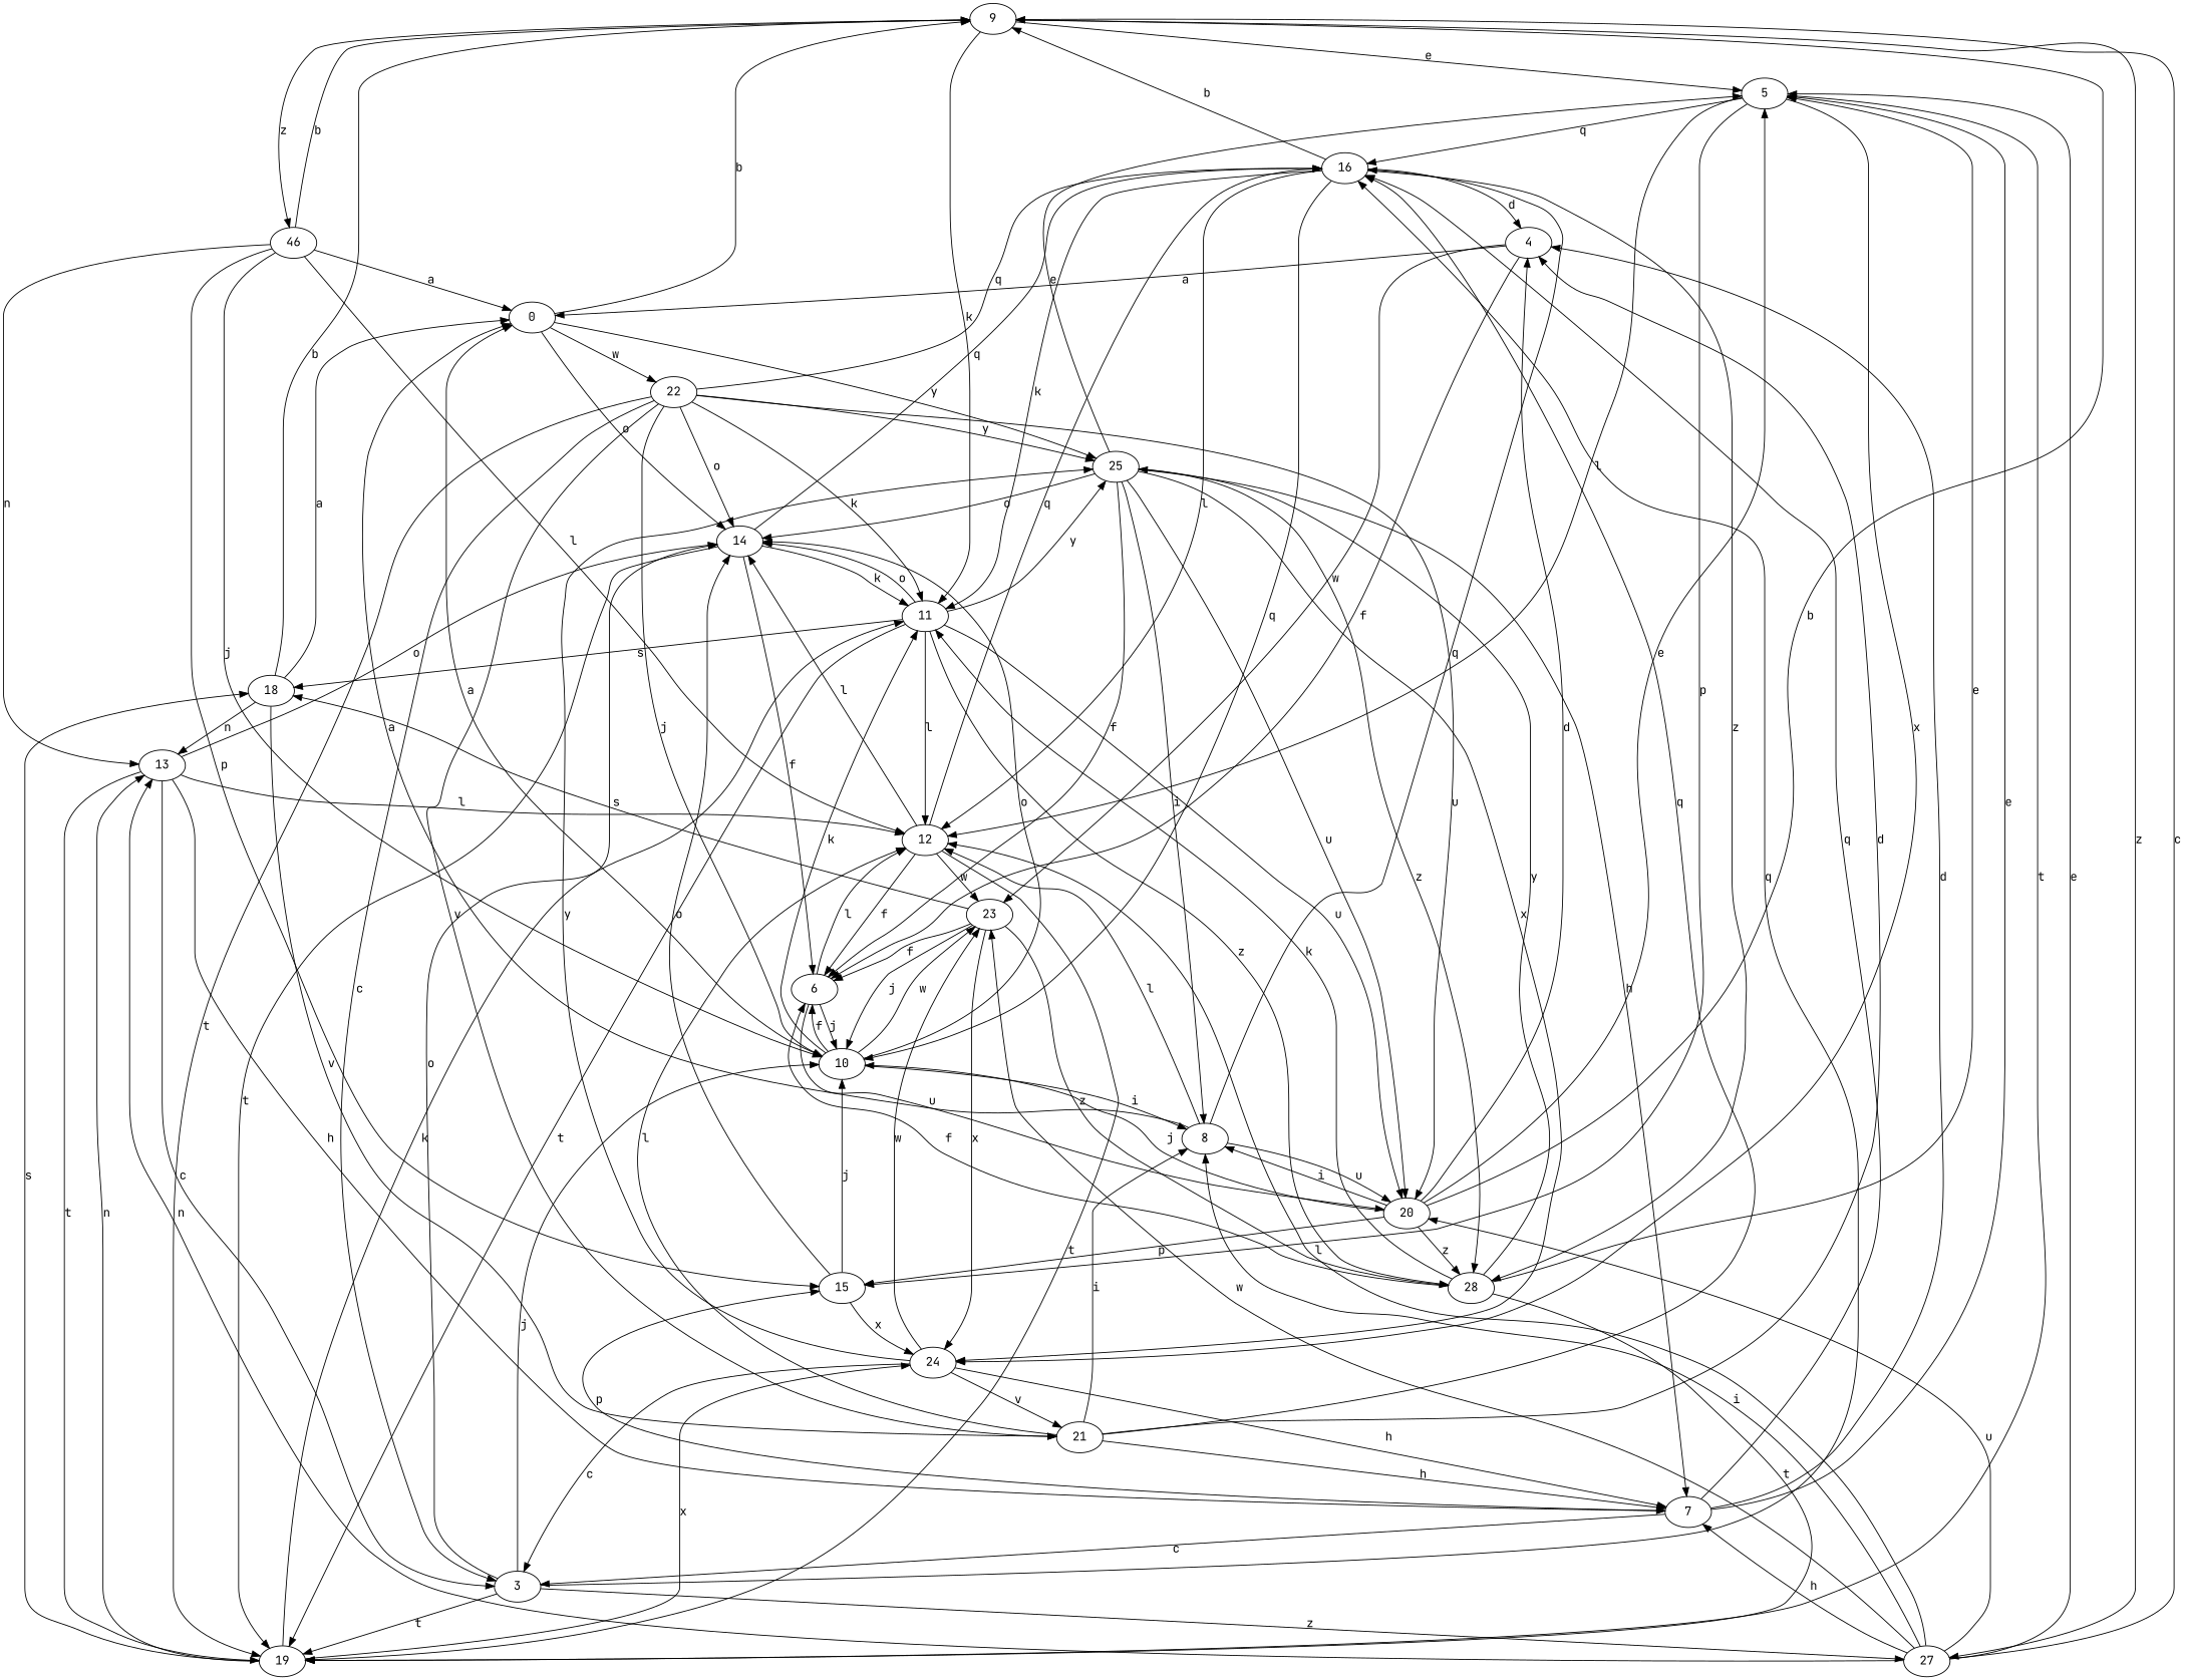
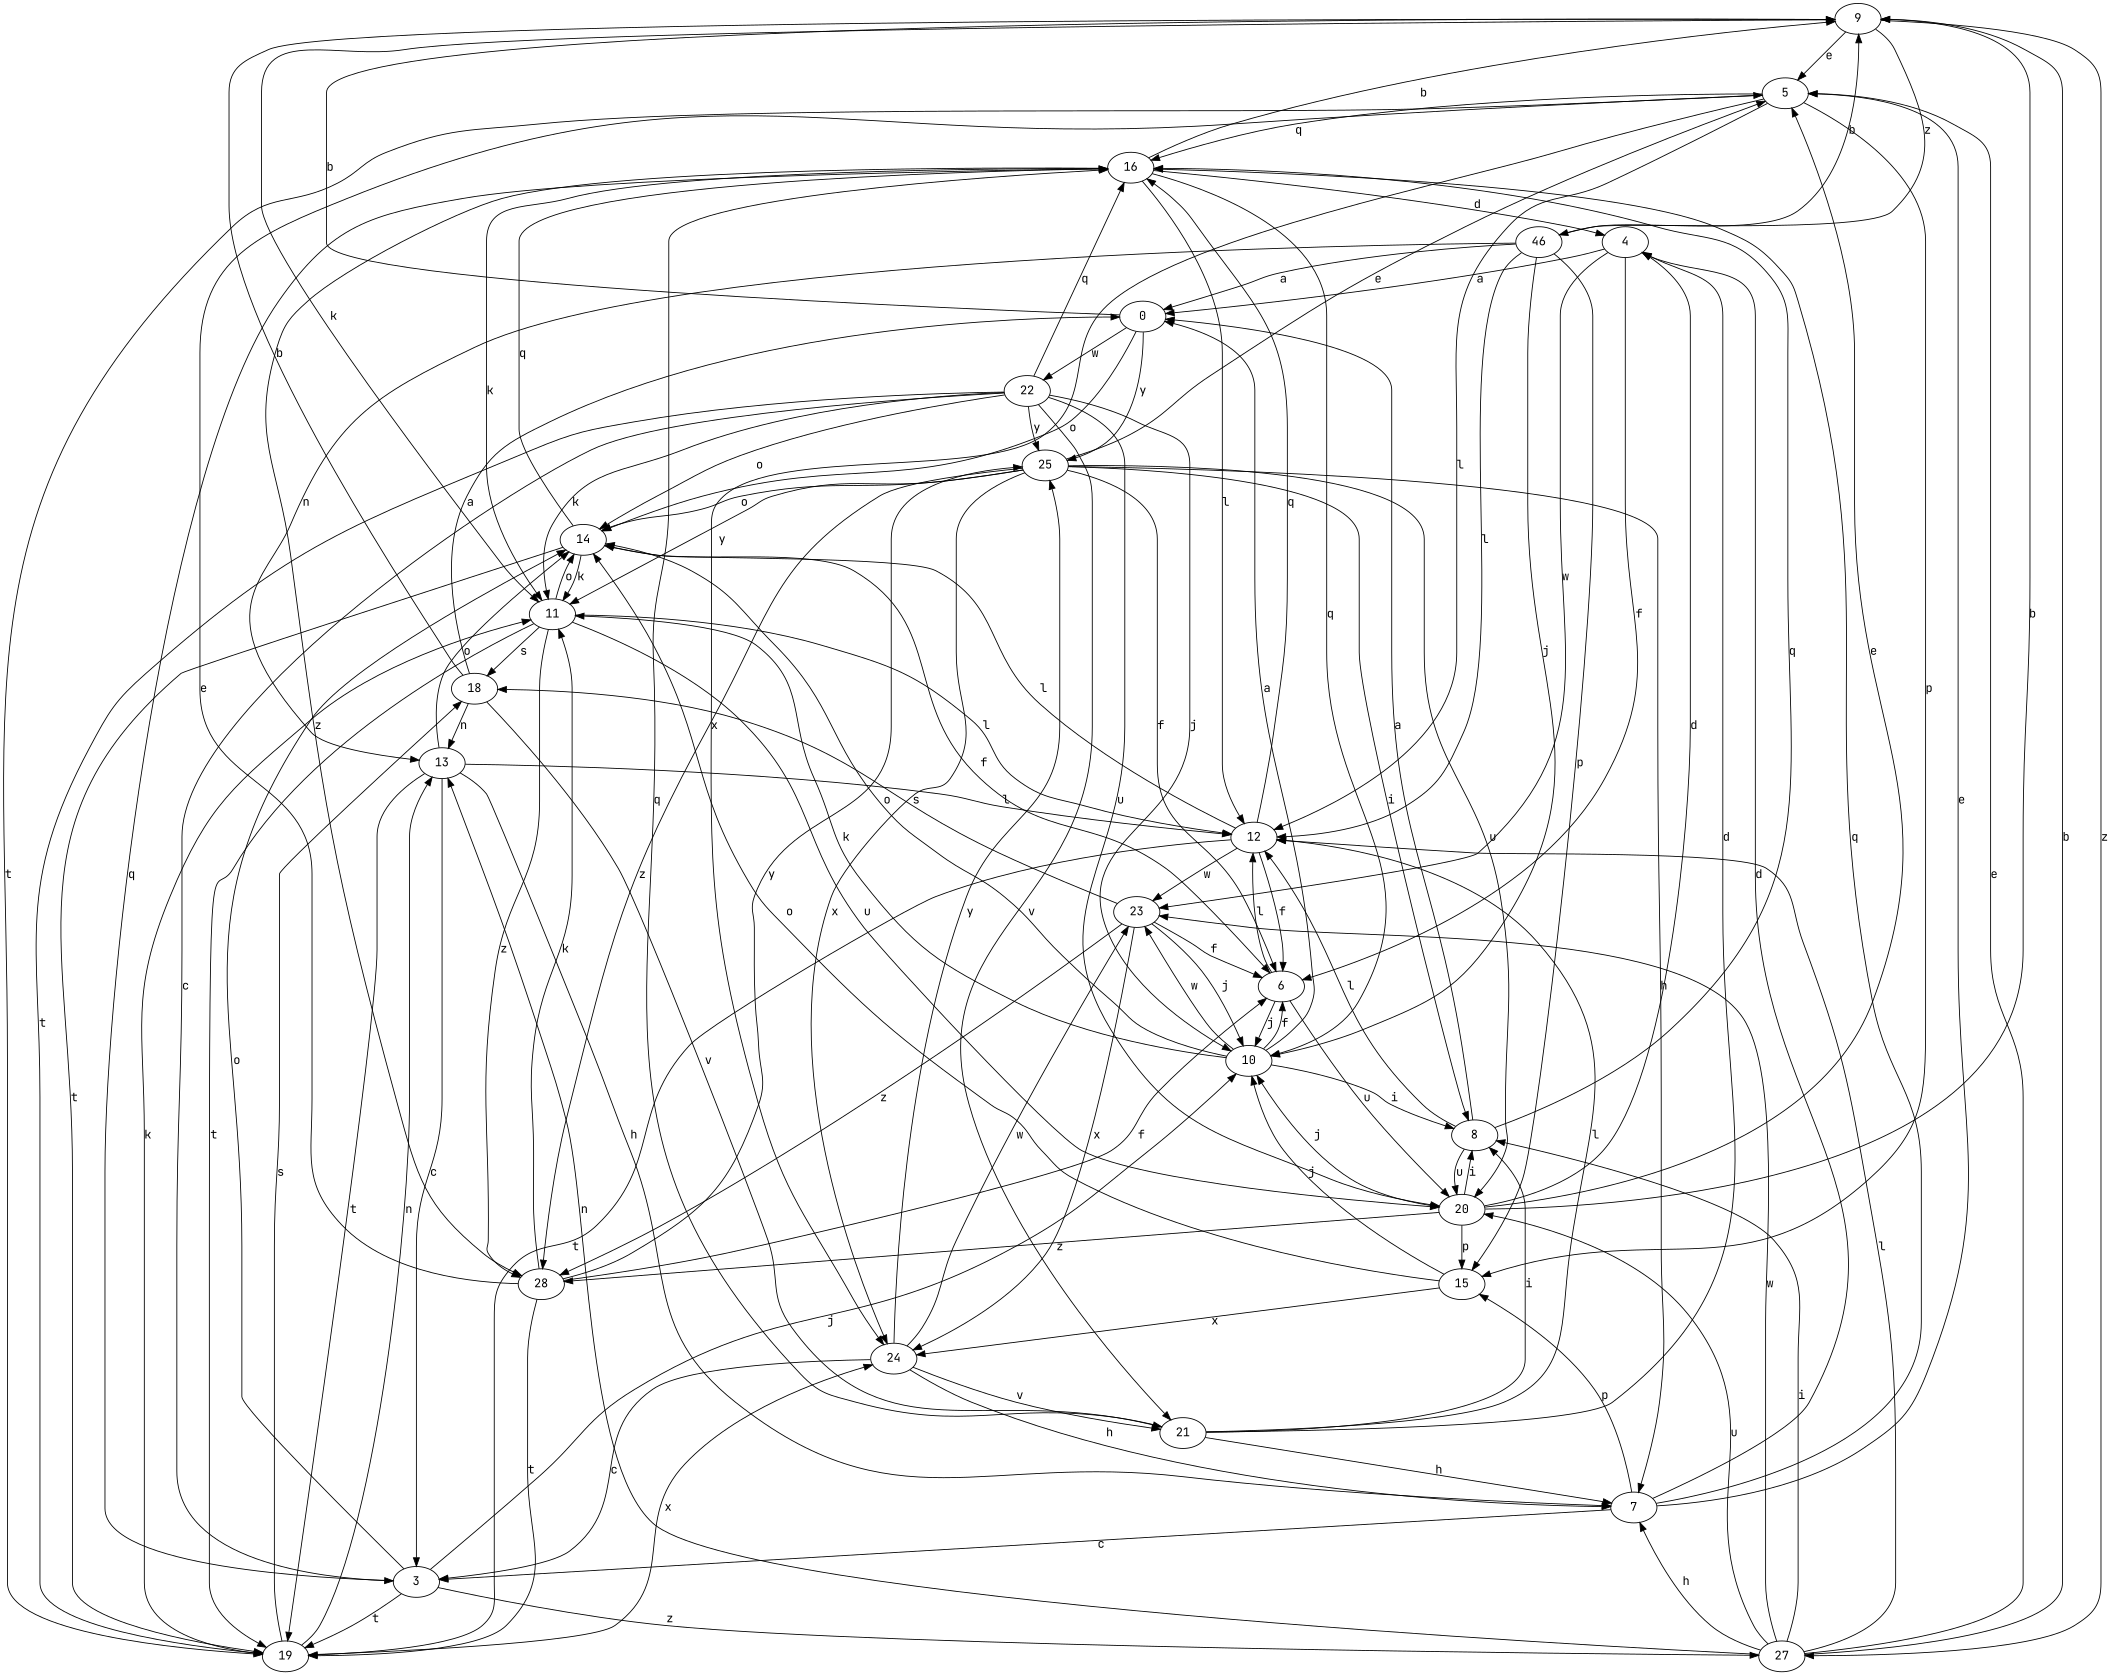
  strict digraph {
    fontname="JetBrains Mono"
    node [fontname="JetBrains Mono"]
    edge [fontname="JetBrains Mono"]
    n1 [label=9]
    0
    14
    22
    25
    5
    11
    n8 [label=46]
    27
    16
    19
    6
    3
    10
    20
    21
    24
    7
    8
    28
    12
    15
    18
    13
    23
    4
    n1 -> 5 [label=e]
    n1 -> 11 [label=k]
    n1 -> n8 [label=z]
    n1 -> 27 [label=z]
    0 -> n1 [label=b]
    0 -> 14 [label=o]
    0 -> 22 [label=w]
    0 -> 25 [label=y]
    14 -> 11 [label=k]
    14 -> 16 [label=q]
    14 -> 19 [label=t]
    14 -> 6 [label=f]
    22 -> 14 [label=o]
    22 -> 25 [label=y]
    22 -> 11 [label=k]
    22 -> 16 [label=q]
    22 -> 19 [label=t]
    22 -> 3 [label=c]
    22 -> 10 [label=j]
    22 -> 20 [label=u]
    22 -> 21 [label=v]
    25 -> 14 [label=o]
    25 -> 5 [label=e]
    25 -> 6 [label=f]
    25 -> 20 [label=u]
    25 -> 24 [label=x]
    25 -> 7 [label=h]
    25 -> 8 [label=i]
    25 -> 28 [label=z]
    5 -> 16 [label=q]
    5 -> 19 [label=t]
    5 -> 24 [label=x]
    5 -> 12 [label=l]
    5 -> 15 [label=p]
    11 -> 14 [label=o]
-   11 -> 25 [label=y]
+   25 -> 11 [label=y]
    11 -> 19 [label=t]
    11 -> 20 [label=u]
    11 -> 28 [label=z]
    11 -> 12 [label=l]
    11 -> 18 [label=s]
    n8 -> n1 [label=b]
    n8 -> 0 [label=a]
    n8 -> 10 [label=j]
    n8 -> 12 [label=l]
    n8 -> 15 [label=p]
    n8 -> 13 [label=n]
-   27 -> n1 [label=c]
+   27 -> n1 [label=b]
    27 -> 5 [label=e]
    27 -> 20 [label=u]
    27 -> 7 [label=h]
    27 -> 8 [label=i]
    27 -> 12 [label=l]
    27 -> 13 [label=n]
    27 -> 23 [label=w]
    16 -> n1 [label=b]
    16 -> 11 [label=k]
    16 -> 10 [label=q]
    16 -> 28 [label=z]
    16 -> 12 [label=l]
    16 -> 4 [label=d]
    19 -> 11 [label=k]
    19 -> 24 [label=x]
    19 -> 18 [label=s]
    19 -> 13 [label=n]
    6 -> 10 [label=j]
    6 -> 20 [label=u]
    6 -> 12 [label=l]
    3 -> 14 [label=o]
    3 -> 27 [label=z]
    3 -> 16 [label=q]
    3 -> 19 [label=t]
    3 -> 10 [label=j]
    10 -> 0 [label=a]
    10 -> 14 [label=o]
    10 -> 11 [label=k]
    10 -> 6 [label=f]
    10 -> 8 [label=i]
    10 -> 23 [label=w]
    20 -> n1 [label=b]
    20 -> 5 [label=e]
    20 -> 10 [label=j]
    20 -> 8 [label=i]
    20 -> 28 [label=z]
    20 -> 15 [label=p]
    20 -> 4 [label=d]
    21 -> 16 [label=q]
    21 -> 7 [label=h]
    21 -> 8 [label=i]
    21 -> 12 [label=l]
    21 -> 4 [label=d]
    24 -> 25 [label=y]
    24 -> 3 [label=c]
    24 -> 21 [label=v]
    24 -> 7 [label=h]
    24 -> 23 [label=w]
    7 -> 5 [label=e]
    7 -> 16 [label=q]
    7 -> 3 [label=c]
    7 -> 15 [label=p]
    7 -> 4 [label=d]
    8 -> 0 [label=a]
    8 -> 16 [label=q]
    8 -> 20 [label=u]
    8 -> 12 [label=l]
    28 -> 25 [label=y]
    28 -> 5 [label=e]
    28 -> 11 [label=k]
    28 -> 19 [label=t]
    28 -> 6 [label=f]
    12 -> 14 [label=l]
    12 -> 16 [label=q]
    12 -> 19 [label=t]
    12 -> 6 [label=f]
    12 -> 23 [label=w]
    15 -> 14 [label=o]
    15 -> 10 [label=j]
    15 -> 24 [label=x]
    18 -> n1 [label=b]
    18 -> 0 [label=a]
    18 -> 21 [label=v]
    18 -> 13 [label=n]
    13 -> 14 [label=o]
    13 -> 19 [label=t]
    13 -> 3 [label=c]
    13 -> 7 [label=h]
    13 -> 12 [label=l]
    23 -> 6 [label=f]
    23 -> 10 [label=j]
    23 -> 24 [label=x]
    23 -> 28 [label=z]
    23 -> 18 [label=s]
    4 -> 0 [label=a]
    4 -> 6 [label=f]
    4 -> 23 [label=w]
  }
